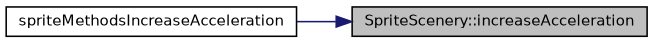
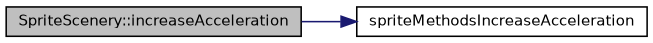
  digraph {
    rankdir=LR
    node [color=black fontname=Helvetica fontsize=10 shape=record style=filled]
    n1 [fillcolor=grey75 fontcolor=black height=0.2 label="SpriteScenery::increaseAcceleration" width=0.4]
    n2 [fillcolor=white height=0.2 label=spriteMethodsIncreaseAcceleration width=0.4]
-   n2 -> n1 [color=midnightblue fontname=Helvetica fontsize=10 labelfontname=Helvetica labelfontsize=10 style=solid]
+   n1 -> n2 [color=midnightblue fontname=Helvetica fontsize=10 labelfontname=Helvetica labelfontsize=10 style=solid]
  }
